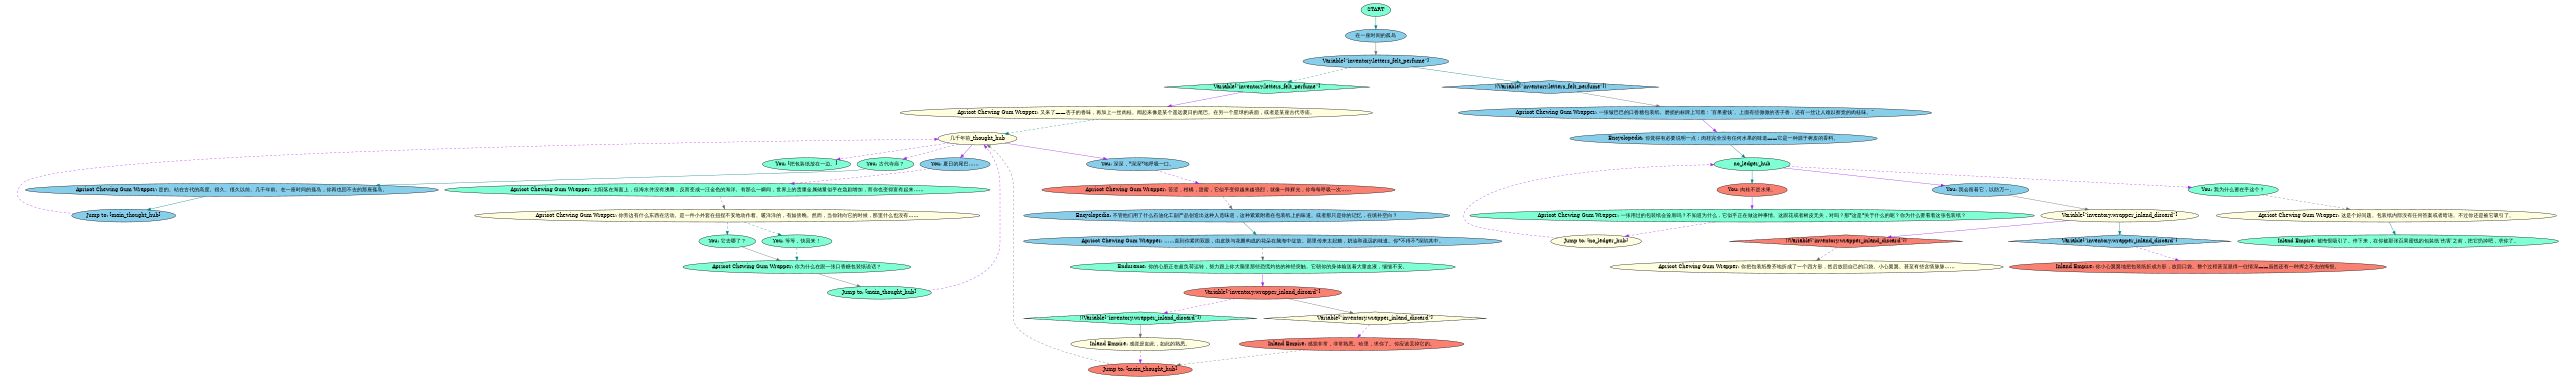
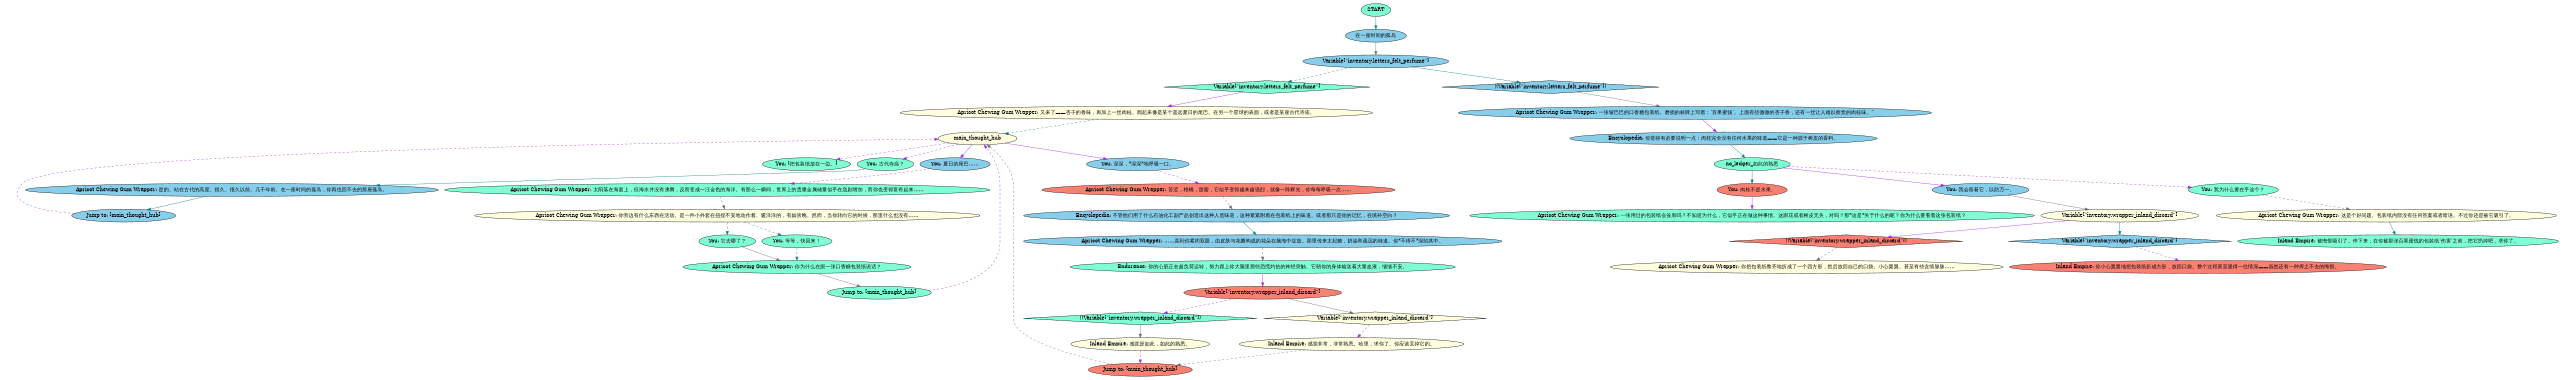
  digraph {
    fontname="DejaVu Serif"
    node [fillcolor=aquamarine fontname="DejaVu Serif" style=filled]
    edge [color=purple fontname="DejaVu Serif" style=dashed]
    n1 [label=START]
    n2 [fillcolor=skyblue label="在一座时间的孤岛"]
    n3 [fillcolor=skyblue label="Variable[\"inventory.letters_felt_perfume\"]"]
    n4 [label="Variable[\"inventory.letters_felt_perfume\"]" shape=diamond]
    n5 [fillcolor=skyblue label="!(Variable[\"inventory.letters_felt_perfume\"])" shape=diamond]
    n6 [fillcolor=lightyellow label="Apricot Chewing Gum Wrapper: 又来了——杏子的香味，再加上一丝肉桂。闻起来像是某个遥远夏日的尾巴。在另一个星球的表面，或者是某座古代寺庙。"]
-   n7 [fillcolor=lightyellow label="几千年前_thought_hub"]
+   n7 [fillcolor=lightyellow label=main_thought_hub]
    n8 [fillcolor=skyblue label="You: 深深，*深深*地呼吸一口。"]
    n9 [label="You: 古代寺庙？"]
    n10 [label="You: [把包装纸放在一边。]"]
    n11 [fillcolor=skyblue label="You: 夏日的尾巴……"]
    n12 [fillcolor=salmon label="Apricot Chewing Gum Wrapper: 苦涩，柑橘，甜蜜，它似乎变得越来越强烈，就像一阵辉光，你每每呼吸一次……"]
    n13 [fillcolor=skyblue label="Encyclopedia: 不管他们用了什么石油化工副产品创造出这种人造味道，这种紧紧附着在包装纸上的味道。或者那只是你的记忆，在填补空白？"]
    n14 [fillcolor=skyblue label="Jump to: [main_thought_hub]"]
    n15 [label="Apricot Chewing Gum Wrapper: 太阳落在海面上，但海水并没有沸腾，反而变成一汪金色的海洋。有那么一瞬间，世界上的贵重金属储量似乎在急剧增加，而你也变得富有起来……"]
    n16 [fillcolor=lightyellow label="Apricot Chewing Gum Wrapper: 你旁边有什么东西在活动。是一件小外套在扭捏不安地动作着。暖洋洋的，有如傍晚。然而，当你转向它的时候，那里什么也没有……"]
    n17 [label="You: 等等，快回来！"]
    n18 [label="You: 它去哪了？"]
    n19 [fillcolor=skyblue label="Apricot Chewing Gum Wrapper: 是的。站在古代的高度。很久、很久以前。几千年前。在一座时间的孤岛，你再也回不去的那座孤岛。"]
    n20 [fillcolor=skyblue label="Encyclopedia: 你觉得有必要说明一点：肉桂完全没有任何水果的味道——它是一种源于树皮的香料。"]
-   n21 [label=no_ledger_hub]
+   n21 [label="no_ledger_如此的熟悉"]
    n22 [fillcolor=skyblue label="You: 我会留着它，以防万一。"]
    n23 [label="You: 我为什么要在乎这个？"]
    n24 [fillcolor=salmon label="You: 肉桂不是水果。"]
    n25 [fillcolor=skyblue label="Apricot Chewing Gum Wrapper: ……直到你紧闭双眼，由皮肤与花瓣构成的花朵在脑海中绽放。那里传来太妃糖，奶油和疏远的味道。你*不得不*深陷其中。"]
    n26 [label="Endurance: 你的心脏正在超负荷运转，努力跟上你大脑里那些恐慌灼热的神经突触。它朝你的身体输送着大量血液，惴惴不安。"]
    n27 [label="Apricot Chewing Gum Wrapper: 你为什么在跟一张口香糖包装纸说话？"]
    n28 [label="Jump to: [main_thought_hub]"]
    n29 [fillcolor=salmon label="Inland Empire: 你小心翼翼地把包装纸折成方形，放回口袋。整个过程甚至显得一往情深——虽然还有一种挥之不去的悔恨。"]
    n30 [fillcolor=salmon label="Variable[\"inventory.wrapper_inland_discard\"]"]
-   n31 [fillcolor=salmon label="Inland Empire: 感觉非常，非常熟悉。哈里，求你了。你应该丢掉它的。"]
+   n31 [fillcolor=lightyellow label="Inland Empire: 感觉非常，非常熟悉。哈里，求你了。你应该丢掉它的。"]
    n32 [fillcolor=salmon label="Jump to: [main_thought_hub]"]
    n33 [fillcolor=lightyellow label="Variable[\"inventory.wrapper_inland_discard\"]"]
    n34 [fillcolor=skyblue label="Variable[\"inventory.wrapper_inland_discard\"]" shape=diamond]
    n35 [fillcolor=salmon label="!(Variable[\"inventory.wrapper_inland_discard\"])" shape=diamond]
    n36 [fillcolor=lightyellow label="Apricot Chewing Gum Wrapper: 你把包装纸整齐地折成了一个四方形，然后放回自己的口袋。小心翼翼。甚至有些含情脉脉……"]
    n37 [fillcolor=lightyellow label="Inland Empire: 感觉是如此，如此的熟悉。"]
    n38 [fillcolor=lightyellow label="Apricot Chewing Gum Wrapper: 这是个好问题。包装纸内部没有任何答案或者暗语。不过你还是被它吸引了。"]
    n39 [label="Apricot Chewing Gum Wrapper: 一张用过的包装纸会耸肩吗？不知道为什么，它似乎正在做这种事情。这跟花或者树皮无关，对吗？那*这是*关于什么的呢？你为什么要看着这张包装纸？"]
    n40 [label="Inland Empire: 被悔恨吸引了。停下来，在你被那张百果蜜饯的包装纸‘伤害’之前，把它扔掉吧，求你了。"]
    n41 [fillcolor=lightyellow label="Variable[\"inventory.wrapper_inland_discard\"]" shape=diamond]
    n42 [label="!(Variable[\"inventory.wrapper_inland_discard\"])" shape=diamond]
    n43 [fillcolor=skyblue label="Apricot Chewing Gum Wrapper: 一张皱巴巴的口香糖包装纸。磨损的标牌上写着：‘百果蜜饯’。上面有些微微的杏子香，还有一丝让人难以察觉的肉桂味。”"]
-   n44 [fillcolor=lightyellow label="Jump to: [no_ledger_hub]"]
    n1 -> n2 [color=teal style=solid]
    n2 -> n3 [color=gray40 style=solid]
    n3 -> n4 [color=teal]
    n3 -> n5 [color=teal style=solid]
    n4 -> n6 [style=solid]
    n5 -> n43 [color=gray40 style=solid]
    n6 -> n7 [color=teal]
    n7 -> n8 [style=solid]
    n7 -> n9
    n7 -> n10
    n7 -> n11 [style=solid]
    n8 -> n12
    n9 -> n19 [color=teal style=solid]
    n11 -> n15
    n12 -> n13 [color=gray40]
    n13 -> n25 [color=teal style=solid]
    n14 -> n7
    n15 -> n16 [color=gray40]
    n16 -> n17 [color=teal]
    n16 -> n18 [color=teal]
    n17 -> n27 [color=teal]
    n18 -> n27 [color=gray40 style=solid]
    n19 -> n14 [color=teal style=solid]
    n20 -> n21 [color=teal style=solid]
    n21 -> n22 [style=solid]
    n21 -> n23
    n21 -> n24 [color=teal style=solid]
    n22 -> n33 [color=gray40 style=solid]
    n23 -> n38 [color=gray40]
    n24 -> n39 [style=solid]
    n25 -> n26 [color=gray40]
    n26 -> n30 [style=solid]
    n27 -> n28 [color=gray40 style=solid]
    n28 -> n7
    n30 -> n41 [color=gray40 style=solid]
    n30 -> n42
    n31 -> n32 [color=gray40]
    n32 -> n7 [color=gray40]
    n33 -> n34 [color=teal style=solid]
    n33 -> n35 [style=solid]
    n34 -> n29
    n35 -> n36 [color=gray40]
    n37 -> n32
    n38 -> n40 [color=teal style=solid]
-   n39 -> n44
    n41 -> n31
    n42 -> n37 [color=gray40 style=solid]
    n43 -> n20 [style=solid]
-   n44 -> n21
  }
